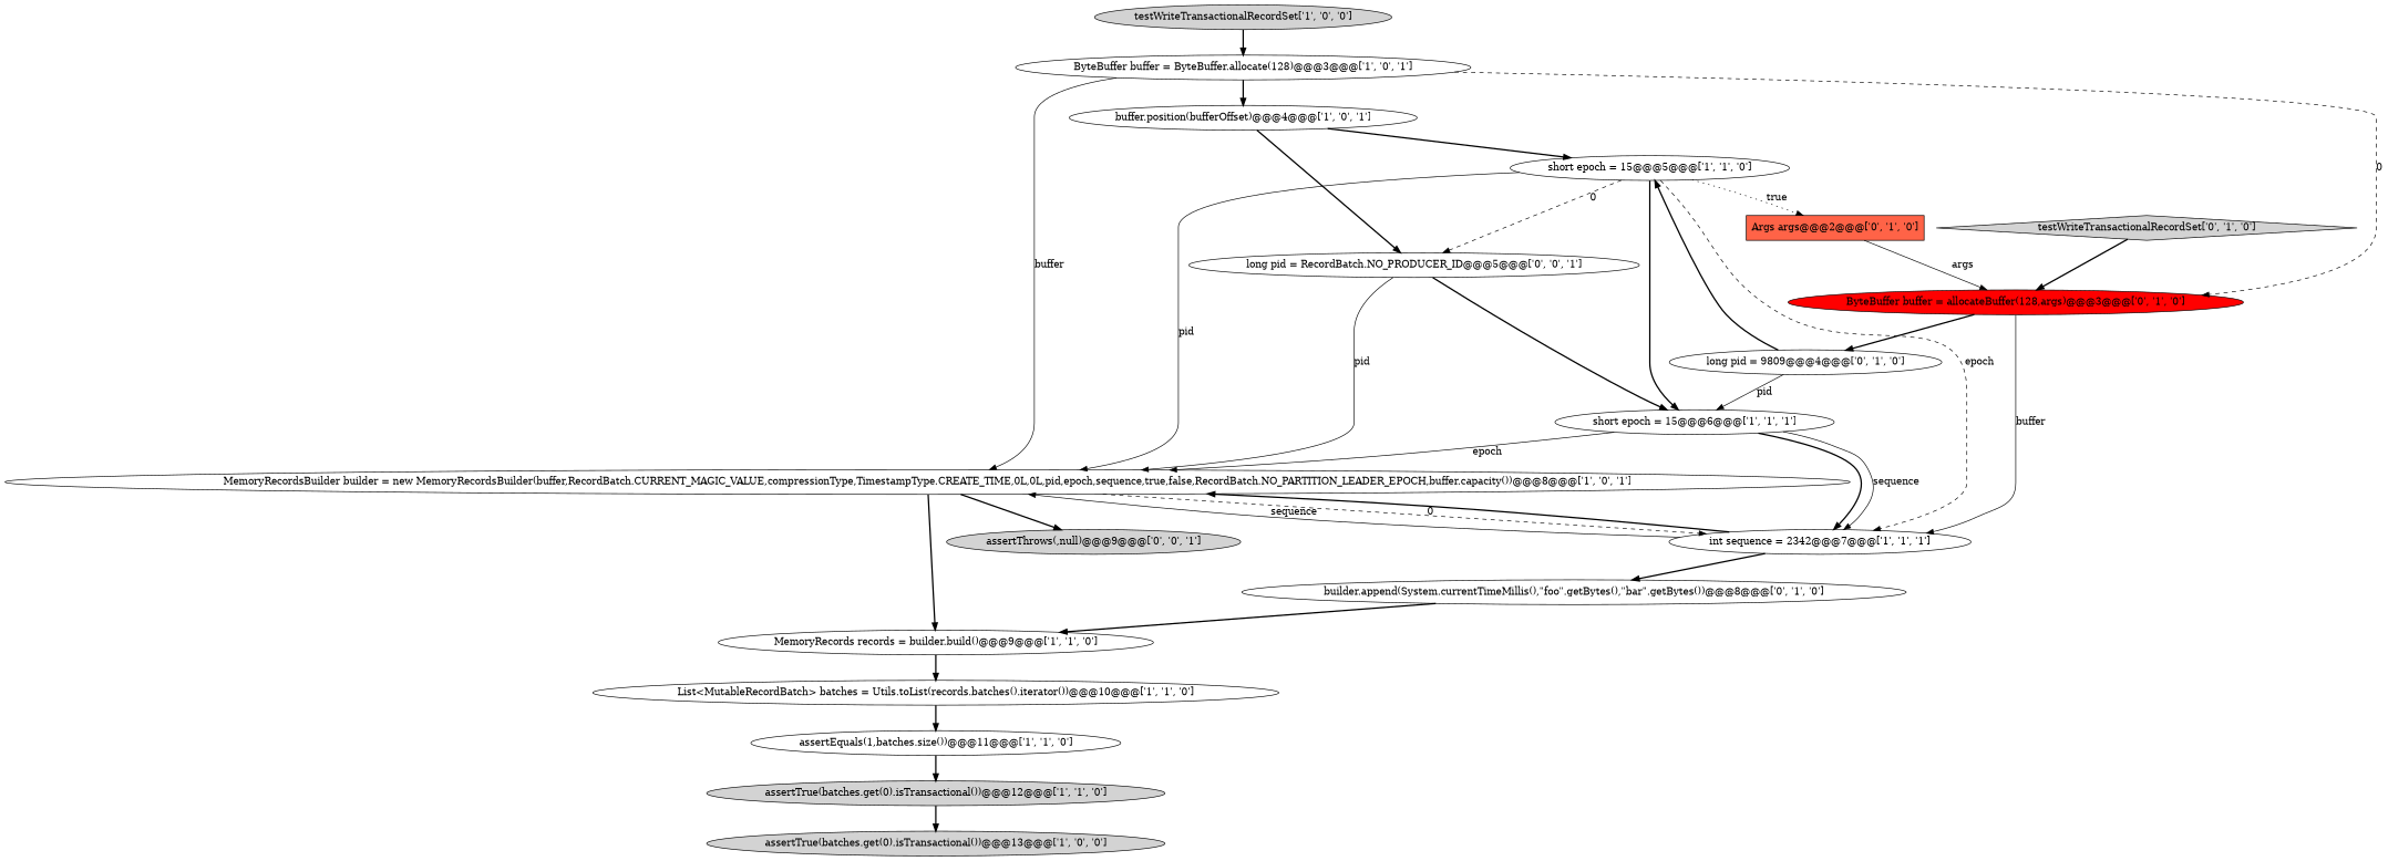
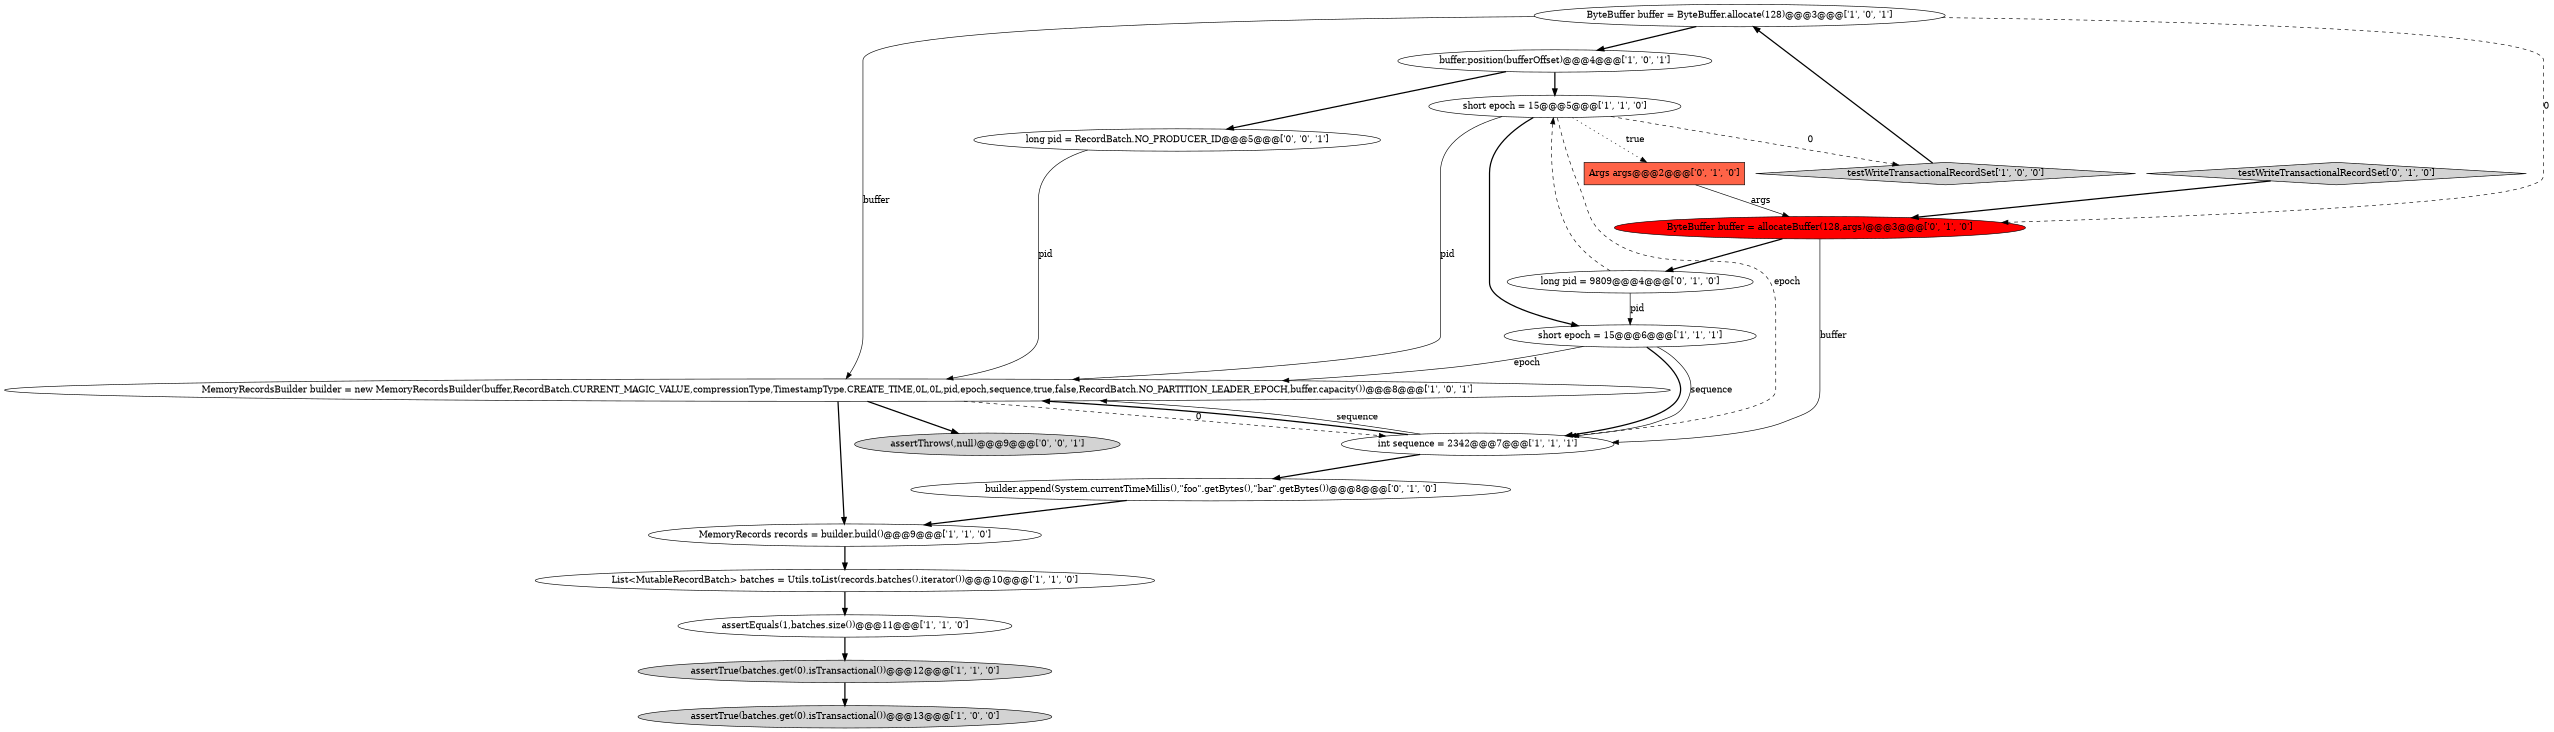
  digraph {
    node [fillcolor=white shape=ellipse style=filled]
    edge [style=bold]
    n1 [label="ByteBuffer buffer = ByteBuffer.allocate(128)@@@3@@@['1', '0', '1']"]
    n2 [label="MemoryRecordsBuilder builder = new MemoryRecordsBuilder(buffer,RecordBatch.CURRENT_MAGIC_VALUE,compressionType,TimestampType.CREATE_TIME,0L,0L,pid,epoch,sequence,true,false,RecordBatch.NO_PARTITION_LEADER_EPOCH,buffer.capacity())@@@8@@@['1', '0', '1']"]
    n3 [label="buffer.position(bufferOffset)@@@4@@@['1', '0', '1']"]
    n4 [fillcolor=red label="ByteBuffer buffer = allocateBuffer(128,args)@@@3@@@['0', '1', '0']"]
    n5 [label="int sequence = 2342@@@7@@@['1', '1', '1']"]
    n6 [fillcolor=lightgray label="assertThrows(,null)@@@9@@@['0', '0', '1']"]
    n7 [label="MemoryRecords records = builder.build()@@@9@@@['1', '1', '0']"]
    n8 [label="short epoch = 15@@@5@@@['1', '1', '0']"]
    n9 [label="long pid = RecordBatch.NO_PRODUCER_ID@@@5@@@['0', '0', '1']"]
    n10 [label="long pid = 9809@@@4@@@['0', '1', '0']"]
    n11 [fillcolor=tomato label="Args args@@@2@@@['0', '1', '0']" shape=box]
    n12 [fillcolor=lightgray label="assertTrue(batches.get(0).isTransactional())@@@13@@@['1', '0', '0']"]
    n13 [label="builder.append(System.currentTimeMillis(),\"foo\".getBytes(),\"bar\".getBytes())@@@8@@@['0', '1', '0']"]
    n14 [label="List<MutableRecordBatch> batches = Utils.toList(records.batches().iterator())@@@10@@@['1', '1', '0']"]
    n15 [label="short epoch = 15@@@6@@@['1', '1', '1']"]
    n16 [label="assertEquals(1,batches.size())@@@11@@@['1', '1', '0']"]
    n17 [fillcolor=lightgray label="assertTrue(batches.get(0).isTransactional())@@@12@@@['1', '1', '0']"]
-   n18 [fillcolor=lightgray label="testWriteTransactionalRecordSet['1', '0', '0']"]
+   n18 [fillcolor=lightgray label="testWriteTransactionalRecordSet['1', '0', '0']" shape=diamond]
    n19 [fillcolor=lightgray label="testWriteTransactionalRecordSet['0', '1', '0']" shape=diamond]
    n1 -> n2 [label=buffer style=solid]
    n1 -> n3
    n1 -> n4 [label=0 style=dashed]
    n2 -> n5 [label=0 style=dashed]
    n2 -> n6
    n2 -> n7
    n3 -> n8
    n3 -> n9
    n4 -> n5 [label=buffer style=solid]
    n4 -> n10
    n5 -> n2
    n5 -> n2 [label=sequence style=solid]
    n5 -> n13
    n7 -> n14
    n8 -> n2 [label=pid style=solid]
    n8 -> n5 [label=epoch style=dashed]
-   n8 -> n9 [label=0 style=dashed]
+   n8 -> n18 [label=0 style=dashed]
    n8 -> n11 [label=true style=dotted]
    n8 -> n15
    n9 -> n2 [label=pid style=solid]
-   n9 -> n15
-   n10 -> n8
+   n10 -> n8 [style=dashed]
    n10 -> n15 [label=pid style=solid]
    n11 -> n4 [label=args style=solid]
    n13 -> n7
    n14 -> n16
    n15 -> n2 [label=epoch style=solid]
    n15 -> n5
    n15 -> n5 [label=sequence style=solid]
    n16 -> n17
    n17 -> n12
    n18 -> n1
    n19 -> n4
  }
